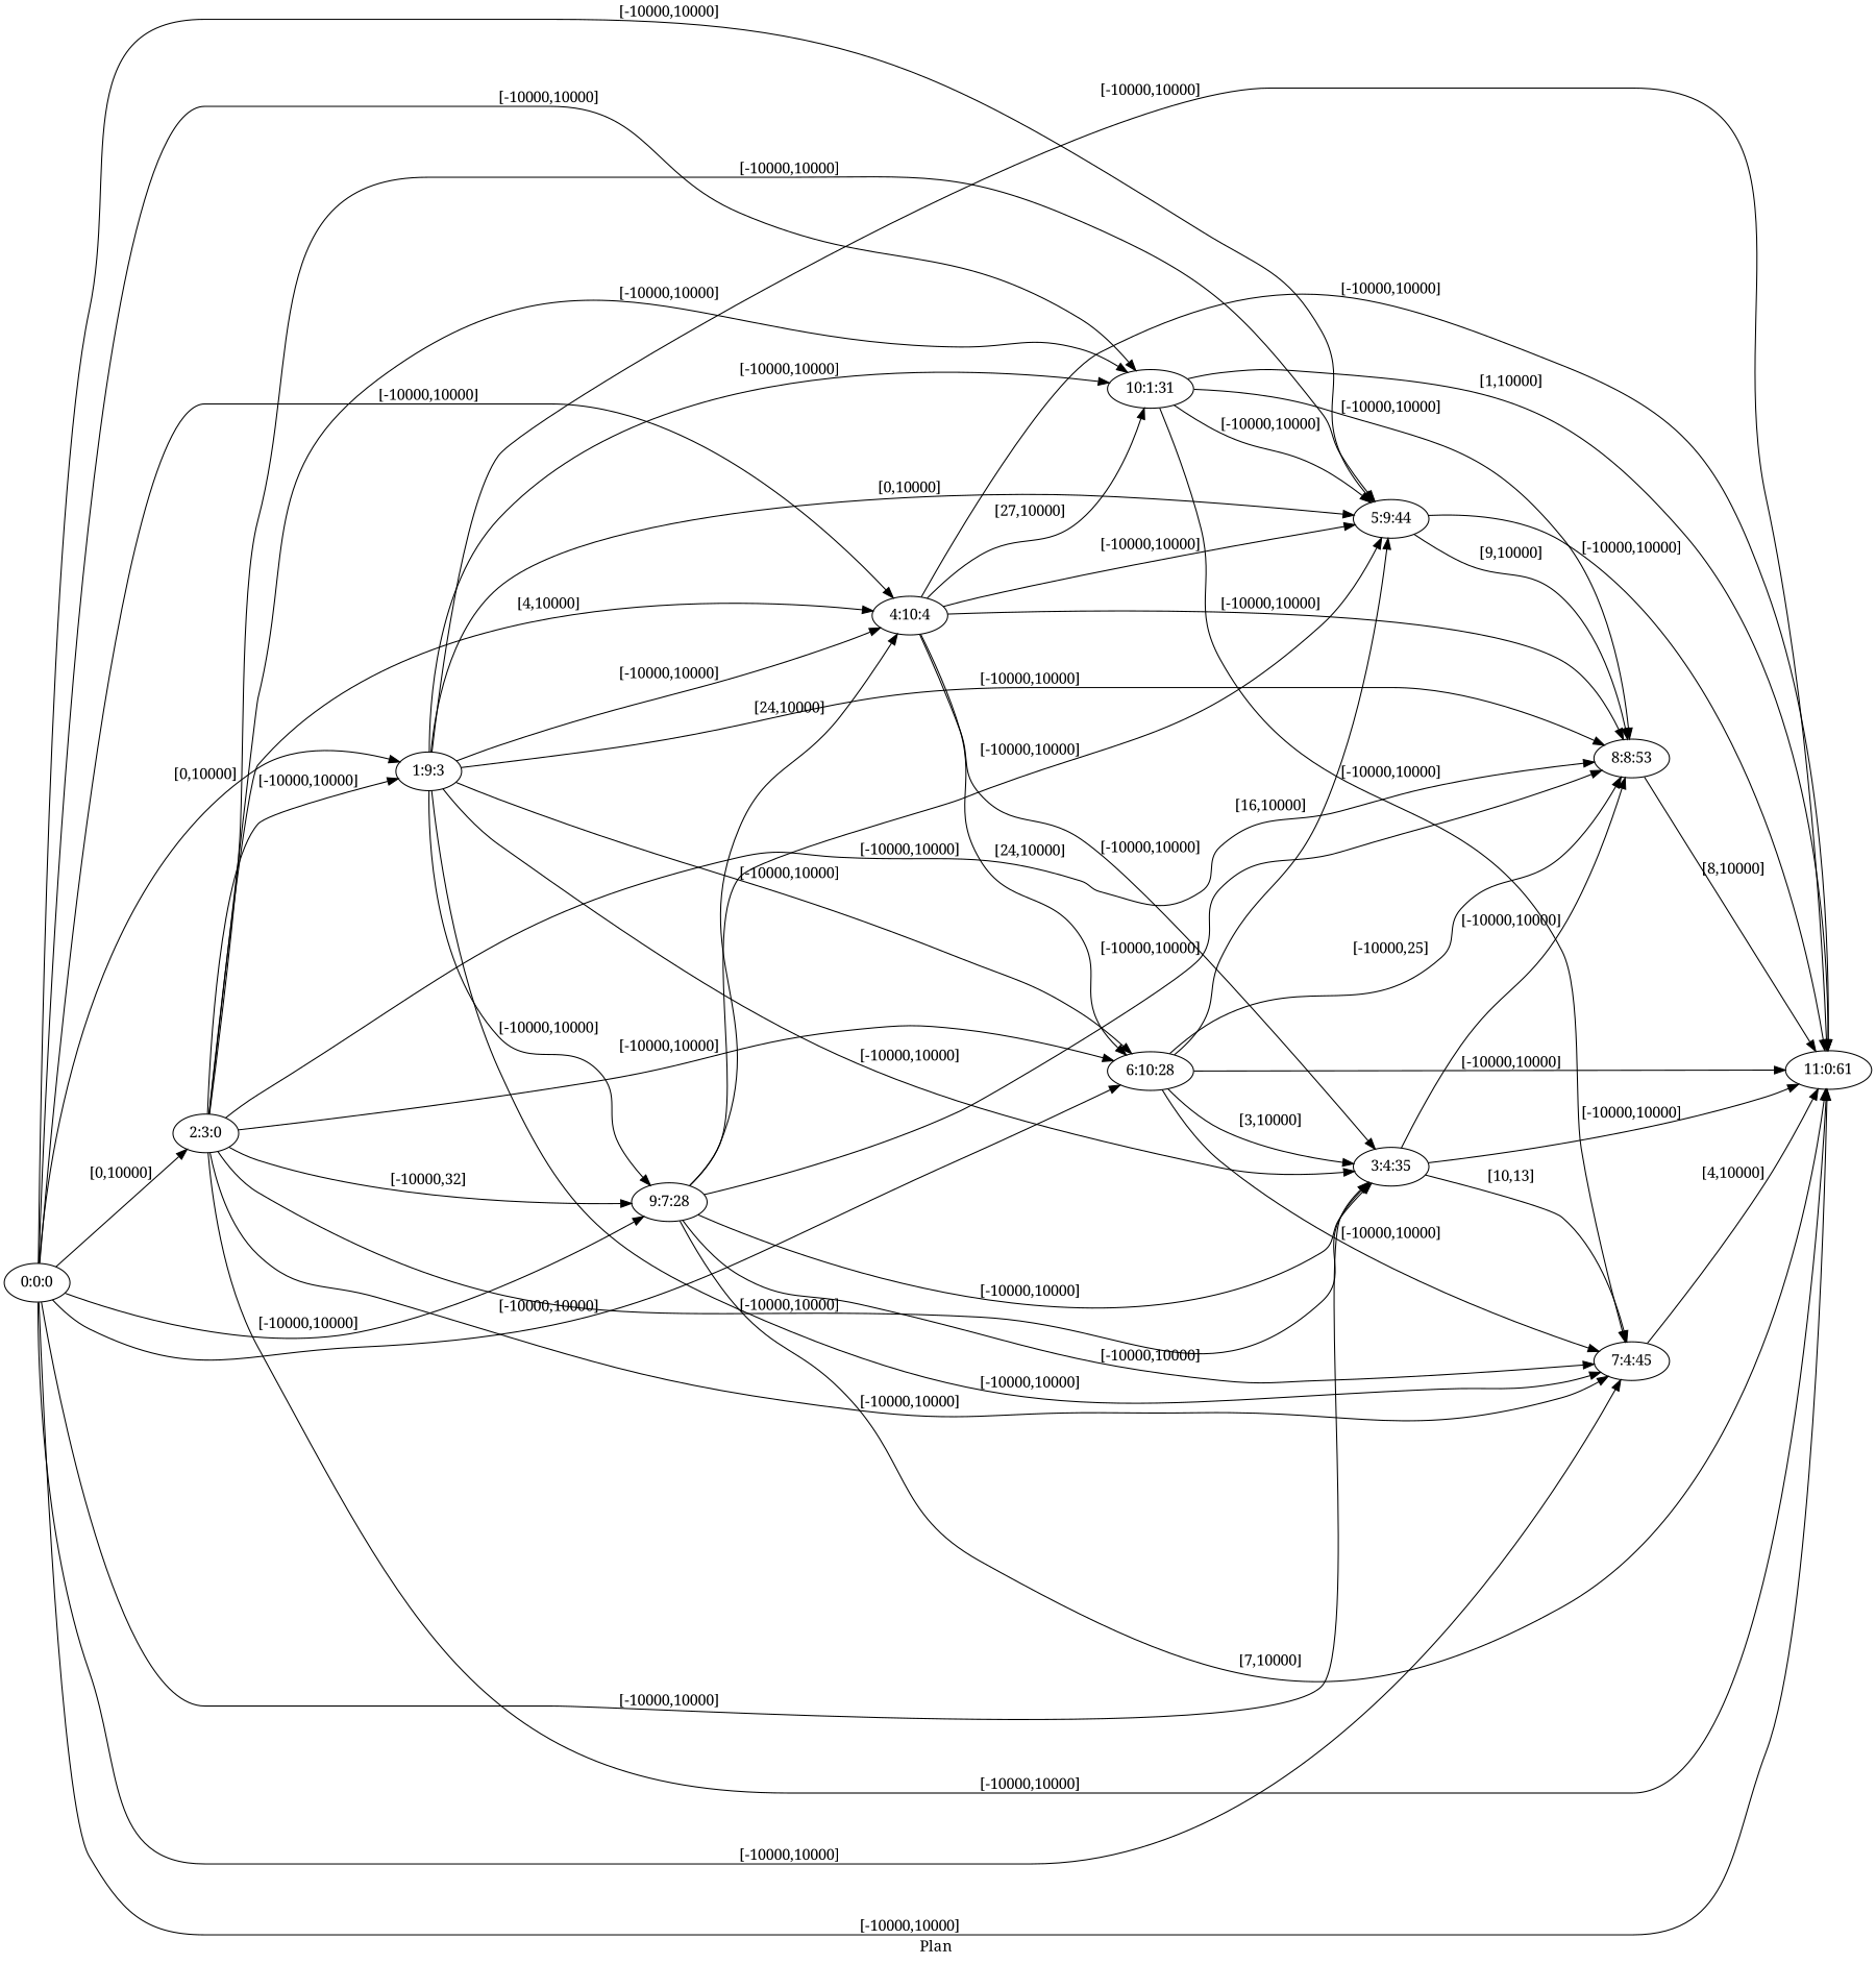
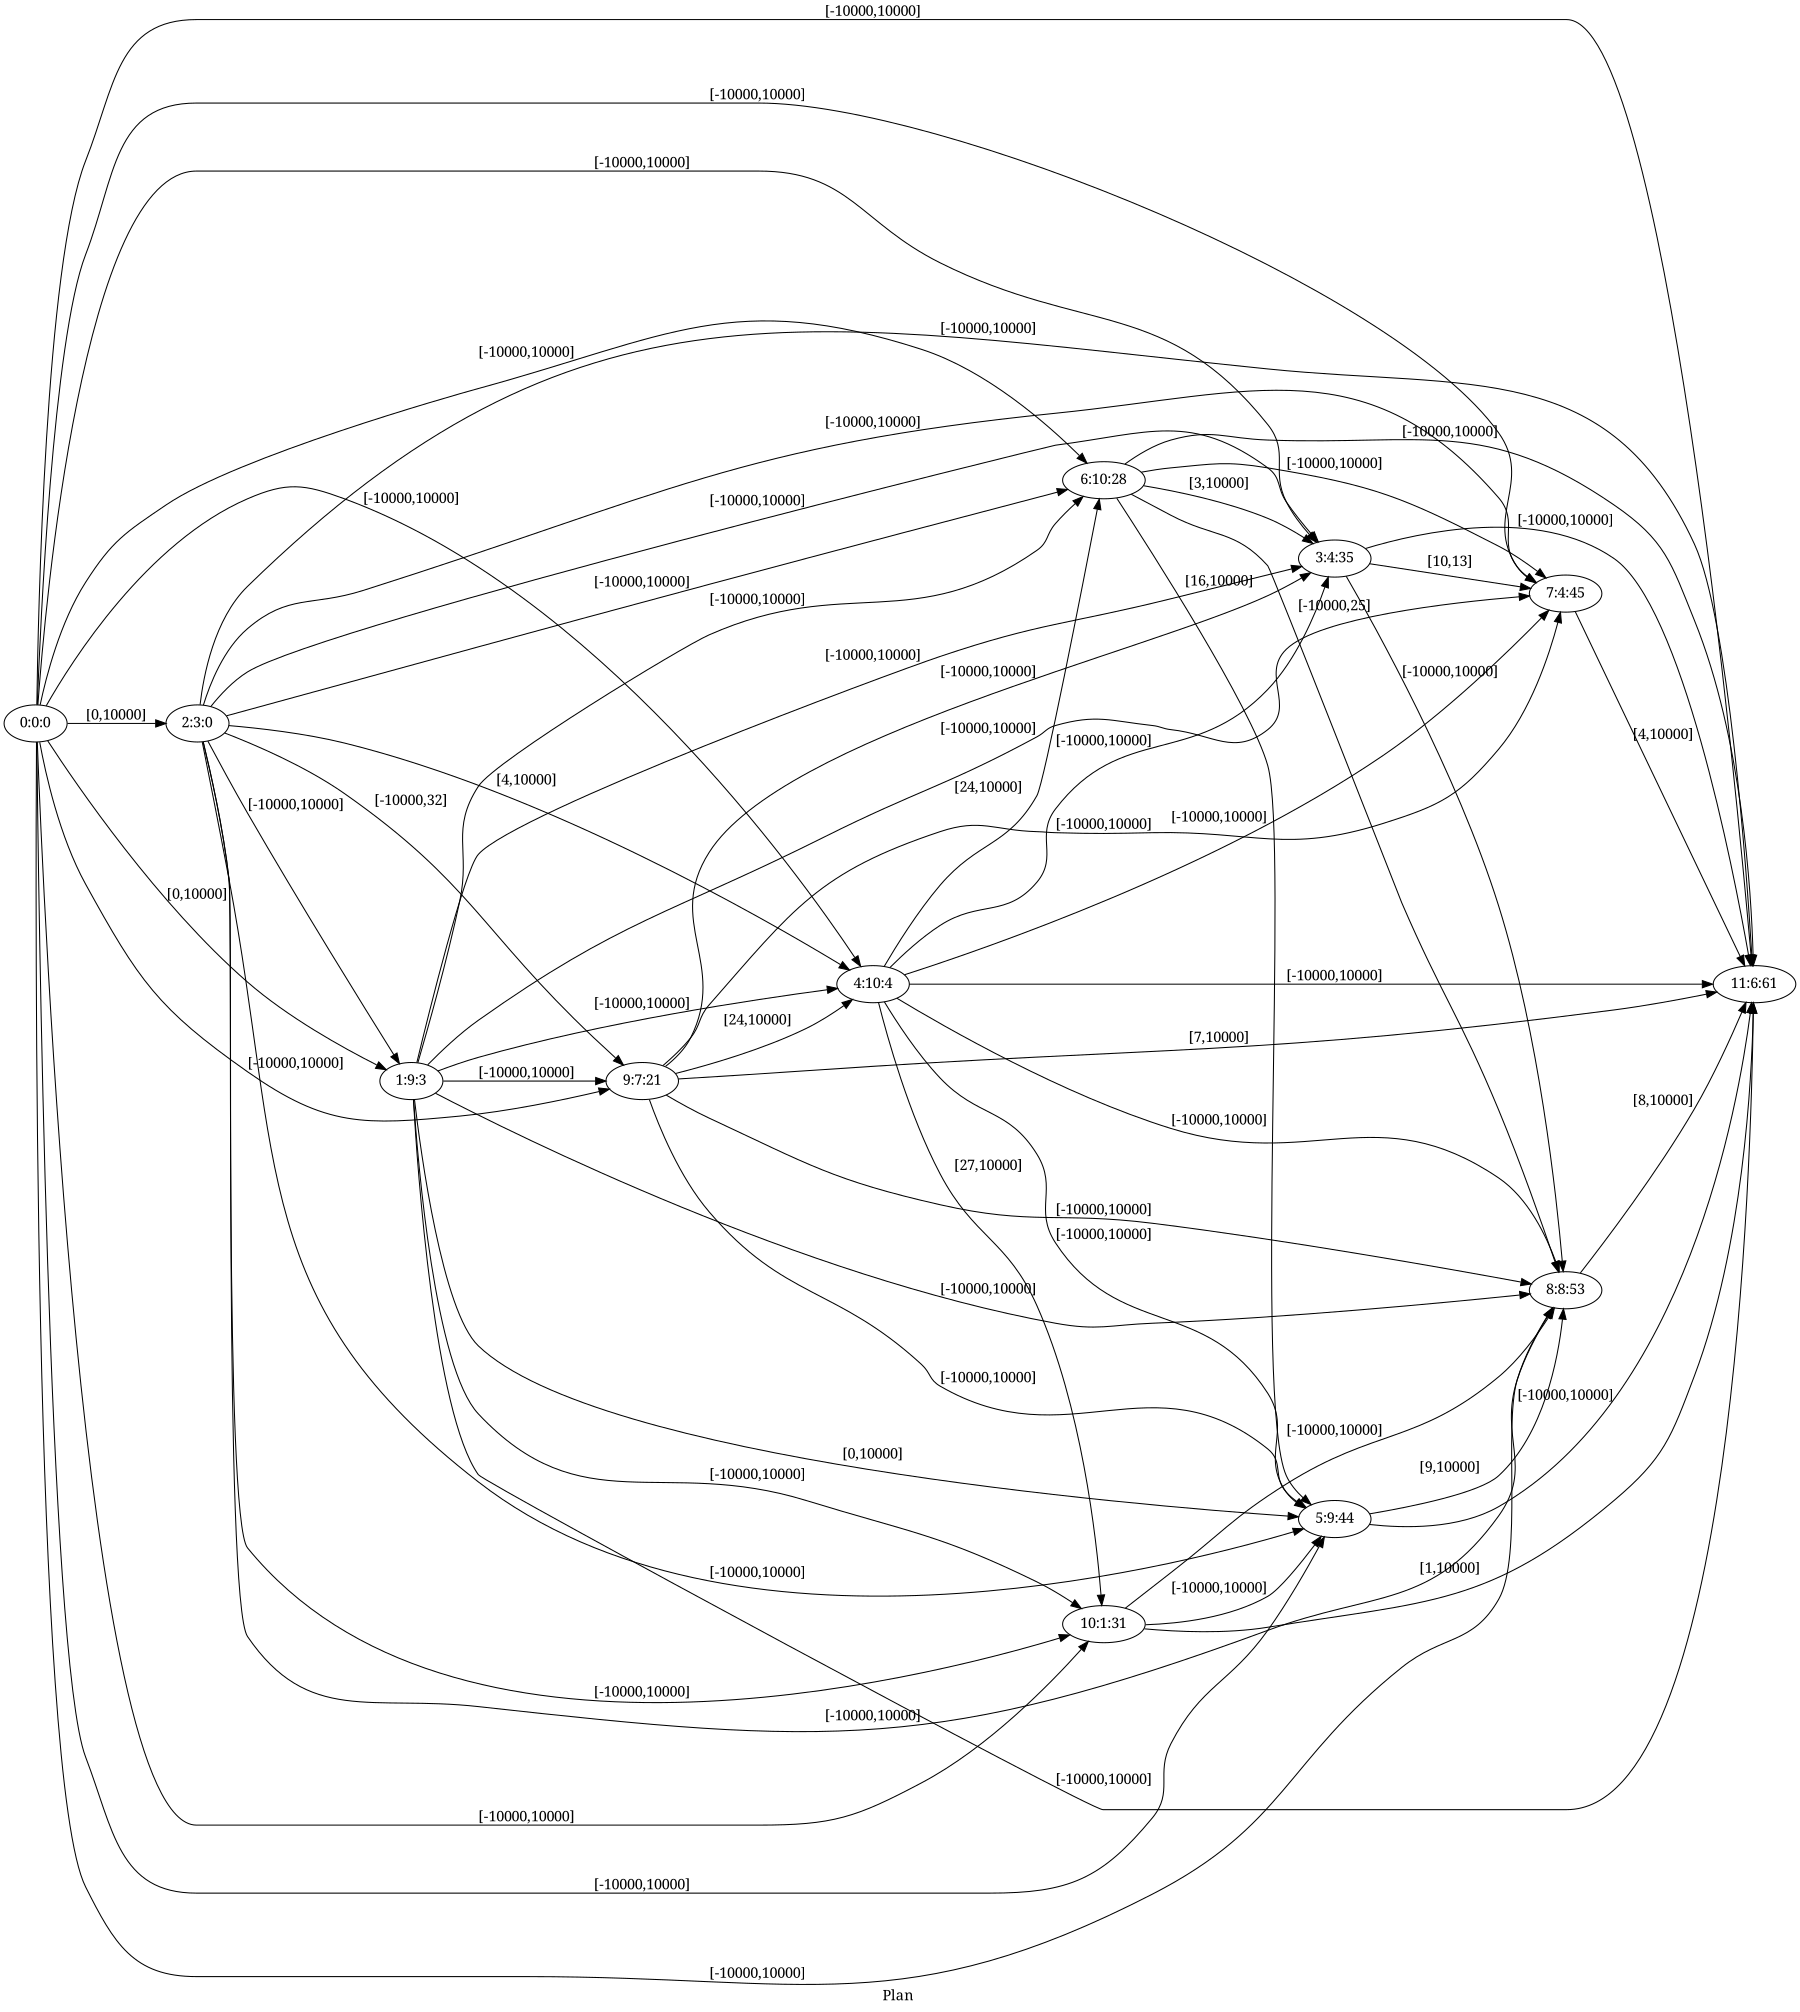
  digraph {
    fldt=0.556545
    fontname="Noto Serif"
    label="Plan "
    nodesep=.45
    rankdir=LR
    node [fontname="Noto Serif"]
    edge [fontname="Noto Serif"]
    n1 [label="1:9:3"]
    "0:0:0"
    "2:3:0"
    "3:4:35"
    "4:10:4"
    "5:9:44"
    "6:10:28"
    "7:4:45"
    "8:8:53"
-   "9:7:28"
+   "9:7:28" [label="9:7:21"]
    "10:1:31"
-   "11:0:61"
+   "11:0:61" [label="11:6:61"]
    n1 -> "3:4:35" [label="[-10000,10000]"]
    n1 -> "4:10:4" [label="[-10000,10000]"]
    n1 -> "5:9:44" [label="[0,10000]"]
    n1 -> "6:10:28" [label="[-10000,10000]"]
    n1 -> "7:4:45" [label="[-10000,10000]"]
    n1 -> "8:8:53" [label="[-10000,10000]"]
    n1 -> "9:7:28" [label="[-10000,10000]"]
    n1 -> "10:1:31" [label="[-10000,10000]"]
    n1 -> "11:0:61" [label="[-10000,10000]"]
    "0:0:0" -> n1 [label="[0,10000]"]
    "0:0:0" -> "2:3:0" [label="[0,10000]"]
    "0:0:0" -> "3:4:35" [label="[-10000,10000]"]
    "0:0:0" -> "4:10:4" [label="[-10000,10000]"]
    "0:0:0" -> "5:9:44" [label="[-10000,10000]"]
    "0:0:0" -> "6:10:28" [label="[-10000,10000]"]
    "0:0:0" -> "7:4:45" [label="[-10000,10000]"]
+   "0:0:0" -> "8:8:53" [label="[-10000,10000]"]
    "0:0:0" -> "9:7:28" [label="[-10000,10000]"]
    "0:0:0" -> "10:1:31" [label="[-10000,10000]"]
    "0:0:0" -> "11:0:61" [label="[-10000,10000]"]
    "2:3:0" -> n1 [label="[-10000,10000]"]
    "2:3:0" -> "3:4:35" [label="[-10000,10000]"]
    "2:3:0" -> "4:10:4" [label="[4,10000]"]
    "2:3:0" -> "5:9:44" [label="[-10000,10000]"]
    "2:3:0" -> "6:10:28" [label="[-10000,10000]"]
    "2:3:0" -> "7:4:45" [label="[-10000,10000]"]
    "2:3:0" -> "8:8:53" [label="[-10000,10000]"]
    "2:3:0" -> "9:7:28" [label="[-10000,32]"]
    "2:3:0" -> "10:1:31" [label="[-10000,10000]"]
    "2:3:0" -> "11:0:61" [label="[-10000,10000]"]
    "3:4:35" -> "7:4:45" [label="[10,13]"]
    "3:4:35" -> "8:8:53" [label="[-10000,10000]"]
    "3:4:35" -> "11:0:61" [label="[-10000,10000]"]
    "4:10:4" -> "3:4:35" [label="[-10000,10000]"]
    "4:10:4" -> "5:9:44" [label="[-10000,10000]"]
    "4:10:4" -> "6:10:28" [label="[24,10000]"]
-   "10:1:31" -> "7:4:45" [label="[-10000,10000]"]
+   "4:10:4" -> "7:4:45" [label="[-10000,10000]"]
    "4:10:4" -> "8:8:53" [label="[-10000,10000]"]
    "4:10:4" -> "10:1:31" [label="[27,10000]"]
    "4:10:4" -> "11:0:61" [label="[-10000,10000]"]
    "5:9:44" -> "8:8:53" [label="[9,10000]"]
    "5:9:44" -> "11:0:61" [label="[-10000,10000]"]
    "6:10:28" -> "3:4:35" [label="[3,10000]"]
    "6:10:28" -> "5:9:44" [label="[16,10000]"]
    "6:10:28" -> "7:4:45" [label="[-10000,10000]"]
    "6:10:28" -> "8:8:53" [label="[-10000,25]"]
    "6:10:28" -> "11:0:61" [label="[-10000,10000]"]
    "7:4:45" -> "11:0:61" [label="[4,10000]"]
    "8:8:53" -> "11:0:61" [label="[8,10000]"]
    "9:7:28" -> "3:4:35" [label="[-10000,10000]"]
    "9:7:28" -> "4:10:4" [label="[24,10000]"]
    "9:7:28" -> "5:9:44" [label="[-10000,10000]"]
    "9:7:28" -> "7:4:45" [label="[-10000,10000]"]
    "9:7:28" -> "8:8:53" [label="[-10000,10000]"]
    "9:7:28" -> "11:0:61" [label="[7,10000]"]
    "10:1:31" -> "5:9:44" [label="[-10000,10000]"]
    "10:1:31" -> "8:8:53" [label="[-10000,10000]"]
    "10:1:31" -> "11:0:61" [label="[1,10000]"]
  }
